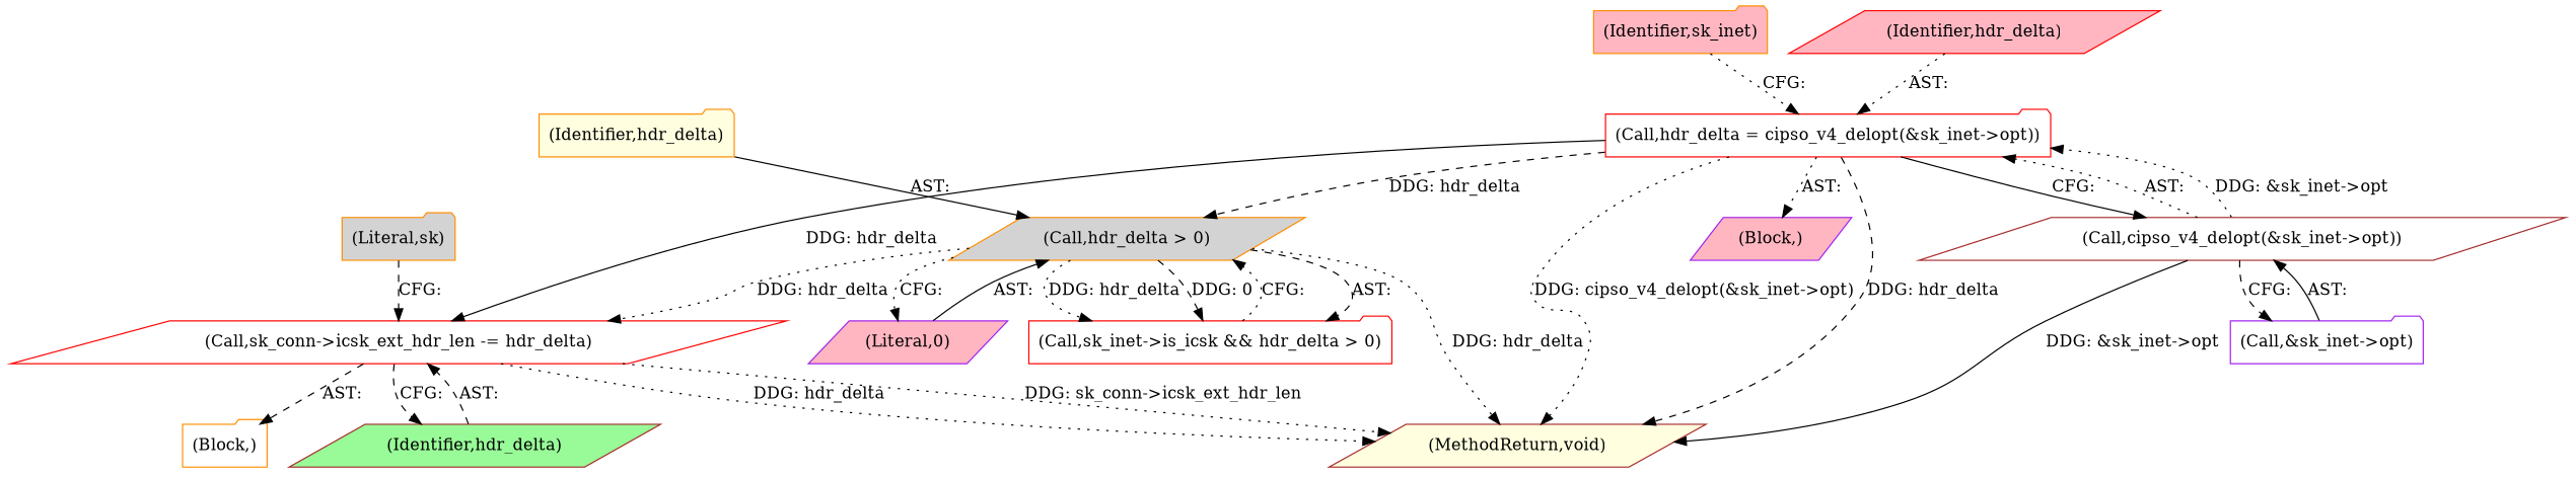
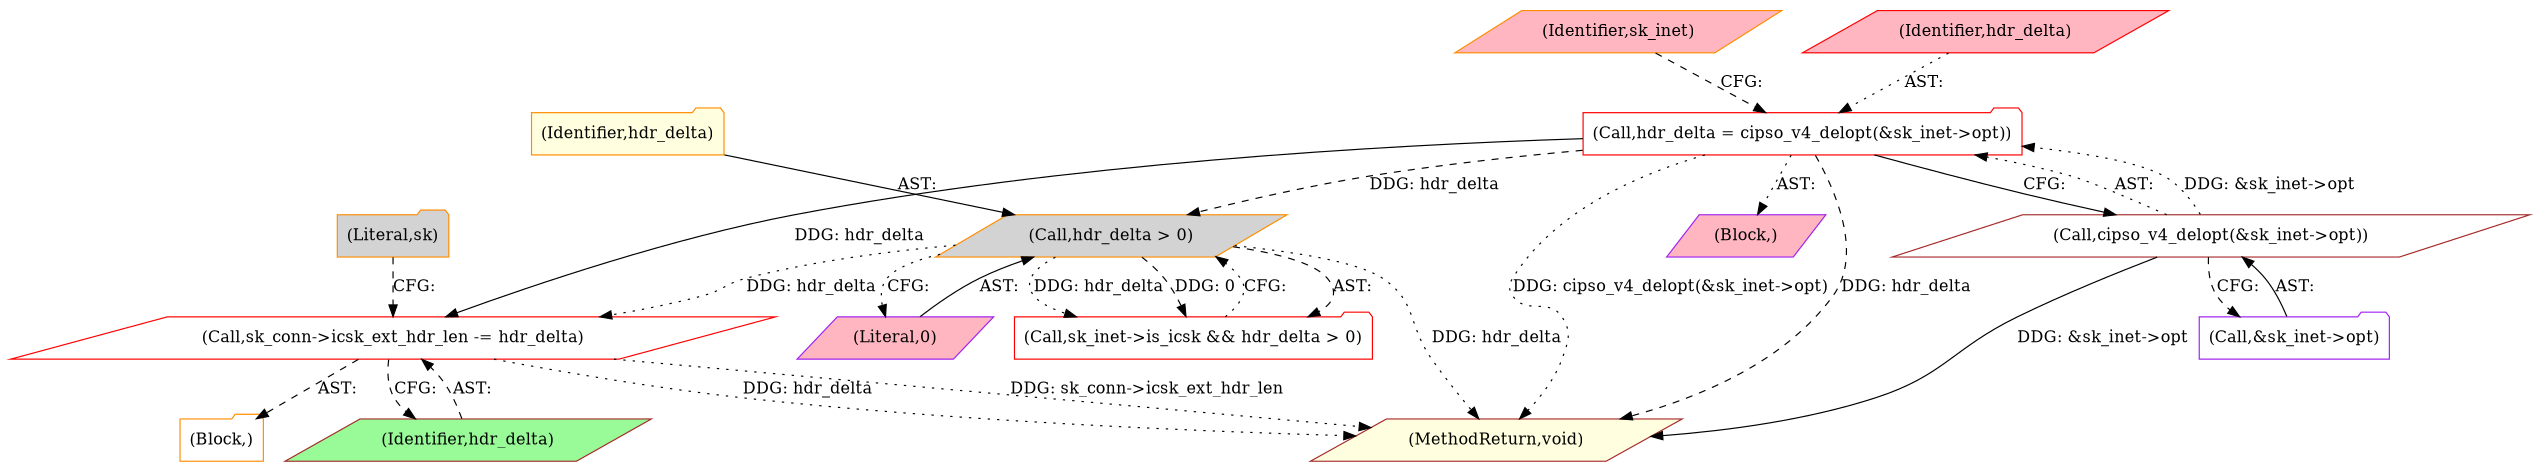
  digraph {
    node [color=darkorange fillcolor=white shape=parallelogram style=filled]
    edge [style=dotted]
    n1 [color=red label="(Call,sk_conn->icsk_ext_hdr_len -= hdr_delta)"]
    n2 [color=brown fillcolor=lightyellow label="(MethodReturn,void)"]
    n3 [label="(Block,)" shape=folder]
    n4 [color=brown fillcolor=palegreen label="(Identifier,hdr_delta)"]
    n5 [fillcolor=lightgrey label="(Call,hdr_delta > 0)"]
    n6 [color=red label="(Call,sk_inet->is_icsk && hdr_delta > 0)" shape=folder]
    n7 [color=purple fillcolor=lightpink label="(Literal,0)"]
    n8 [color=red label="(Call,hdr_delta = cipso_v4_delopt(&sk_inet->opt))" shape=folder]
    n9 [color=brown label="(Call,cipso_v4_delopt(&sk_inet->opt))"]
    n10 [color=purple fillcolor=lightpink label="(Block,)"]
    n11 [color=purple label="(Call,&sk_inet->opt)" shape=folder]
-   n12 [fillcolor=lightpink label="(Identifier,sk_inet)" shape=folder]
+   n12 [fillcolor=lightpink label="(Identifier,sk_inet)"]
    n13 [fillcolor=lightyellow label="(Identifier,hdr_delta)" shape=folder]
    n14 [color=red fillcolor=lightpink label="(Identifier,hdr_delta)"]
    n15 [fillcolor=lightgrey label="(Literal,sk)" shape=folder]
    n1 -> n2 [label="DDG: sk_conn->icsk_ext_hdr_len"]
    n1 -> n2 [label="DDG: hdr_delta"]
    n1 -> n3 [label="AST: " style=dashed]
    n1 -> n4 [label="CFG: " style=dashed]
    n4 -> n1 [label="AST: " style=dashed]
    n5 -> n1 [label="DDG: hdr_delta"]
    n5 -> n2 [label="DDG: hdr_delta"]
    n5 -> n6 [label="AST: " style=dashed]
    n5 -> n6 [label="DDG: hdr_delta"]
    n5 -> n6 [label="DDG: 0" style=dashed]
    n5 -> n7 [label="CFG: "]
    n6 -> n5 [label="CFG: "]
    n7 -> n5 [label="AST: " style=solid]
    n8 -> n1 [label="DDG: hdr_delta" style=solid]
    n8 -> n2 [label="DDG: hdr_delta" style=dashed]
    n8 -> n2 [label="DDG: cipso_v4_delopt(&sk_inet->opt)"]
    n8 -> n5 [label="DDG: hdr_delta" style=dashed]
    n8 -> n9 [label="CFG: " style=solid]
    n8 -> n10 [label="AST: "]
    n9 -> n2 [label="DDG: &sk_inet->opt" style=solid]
    n9 -> n8 [label="AST: "]
    n9 -> n8 [label="DDG: &sk_inet->opt"]
    n9 -> n11 [label="CFG: " style=dashed]
    n11 -> n9 [label="AST: " style=solid]
-   n12 -> n8 [label="CFG: "]
+   n12 -> n8 [label="CFG: " style=dashed]
    n13 -> n5 [label="AST: " style=solid]
    n14 -> n8 [label="AST: "]
    n15 -> n1 [label="CFG: " style=dashed]
  }
